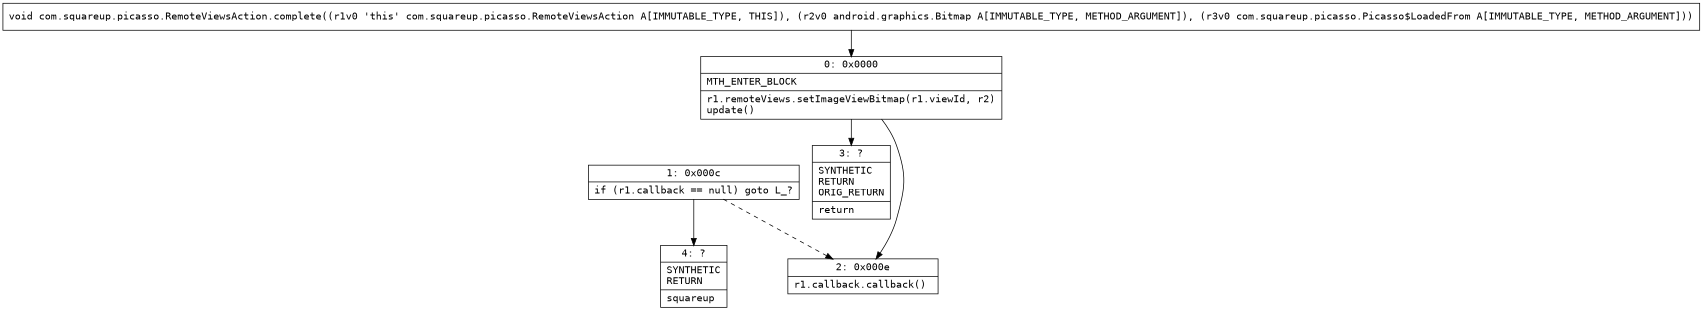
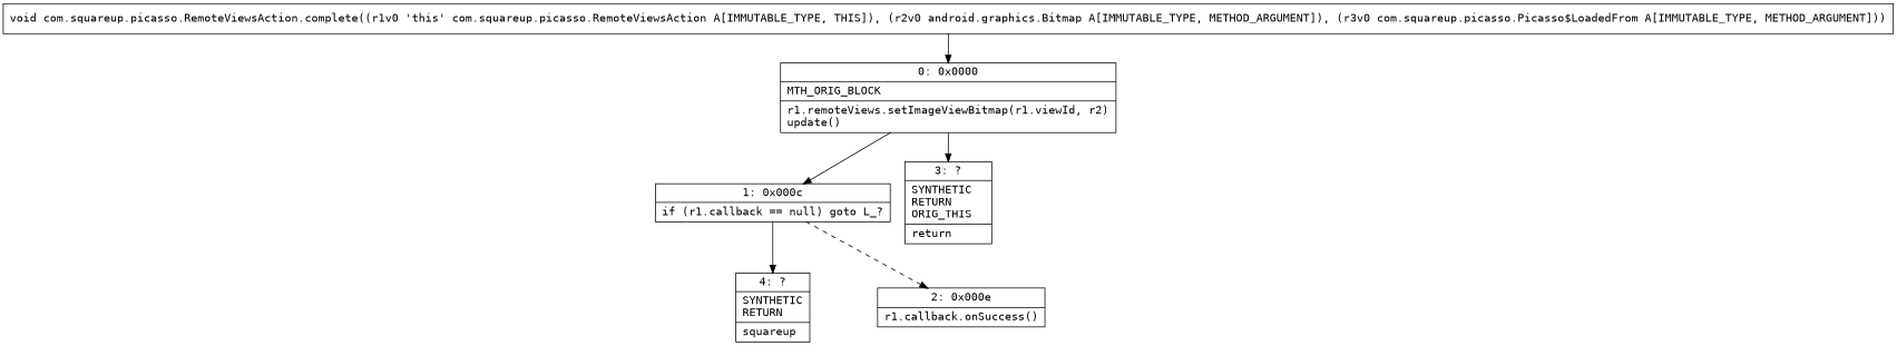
  digraph {
    fontname="DejaVu Sans Mono"
    node [fontname="DejaVu Sans Mono" shape=record]
    edge [fontname="DejaVu Sans Mono"]
-   n1 [label="{0\:\ 0x0000|MTH_ENTER_BLOCK\l|r1.remoteViews.setImageViewBitmap(r1.viewId, r2)\lupdate()\l}"]
+   n1 [label="{0\:\ 0x0000|MTH_ORIG_BLOCK\l|r1.remoteViews.setImageViewBitmap(r1.viewId, r2)\lupdate()\l}"]
    n2 [label="{1\:\ 0x000c|if (r1.callback == null) goto L_?\l}"]
-   n3 [label="{3\:\ ?|SYNTHETIC\lRETURN\lORIG_RETURN\l|return\l}"]
-   n4 [label="{2\:\ 0x000e|r1.callback.callback()\l}"]
+   n3 [label="{3\:\ ?|SYNTHETIC\lRETURN\lORIG_THIS\l|return\l}"]
+   n4 [label="{2\:\ 0x000e|r1.callback.onSuccess()\l}"]
    n5 [label="{4\:\ ?|SYNTHETIC\lRETURN\l|squareup\l}"]
    n6 [label="{void com.squareup.picasso.RemoteViewsAction.complete((r1v0 'this' com.squareup.picasso.RemoteViewsAction A[IMMUTABLE_TYPE, THIS]), (r2v0 android.graphics.Bitmap A[IMMUTABLE_TYPE, METHOD_ARGUMENT]), (r3v0 com.squareup.picasso.Picasso$LoadedFrom A[IMMUTABLE_TYPE, METHOD_ARGUMENT])) }"]
-   n1 -> n4
+   n1 -> n2
    n1 -> n3
    n2 -> n4 [style=dashed]
    n2 -> n5
    n6 -> n1
  }
